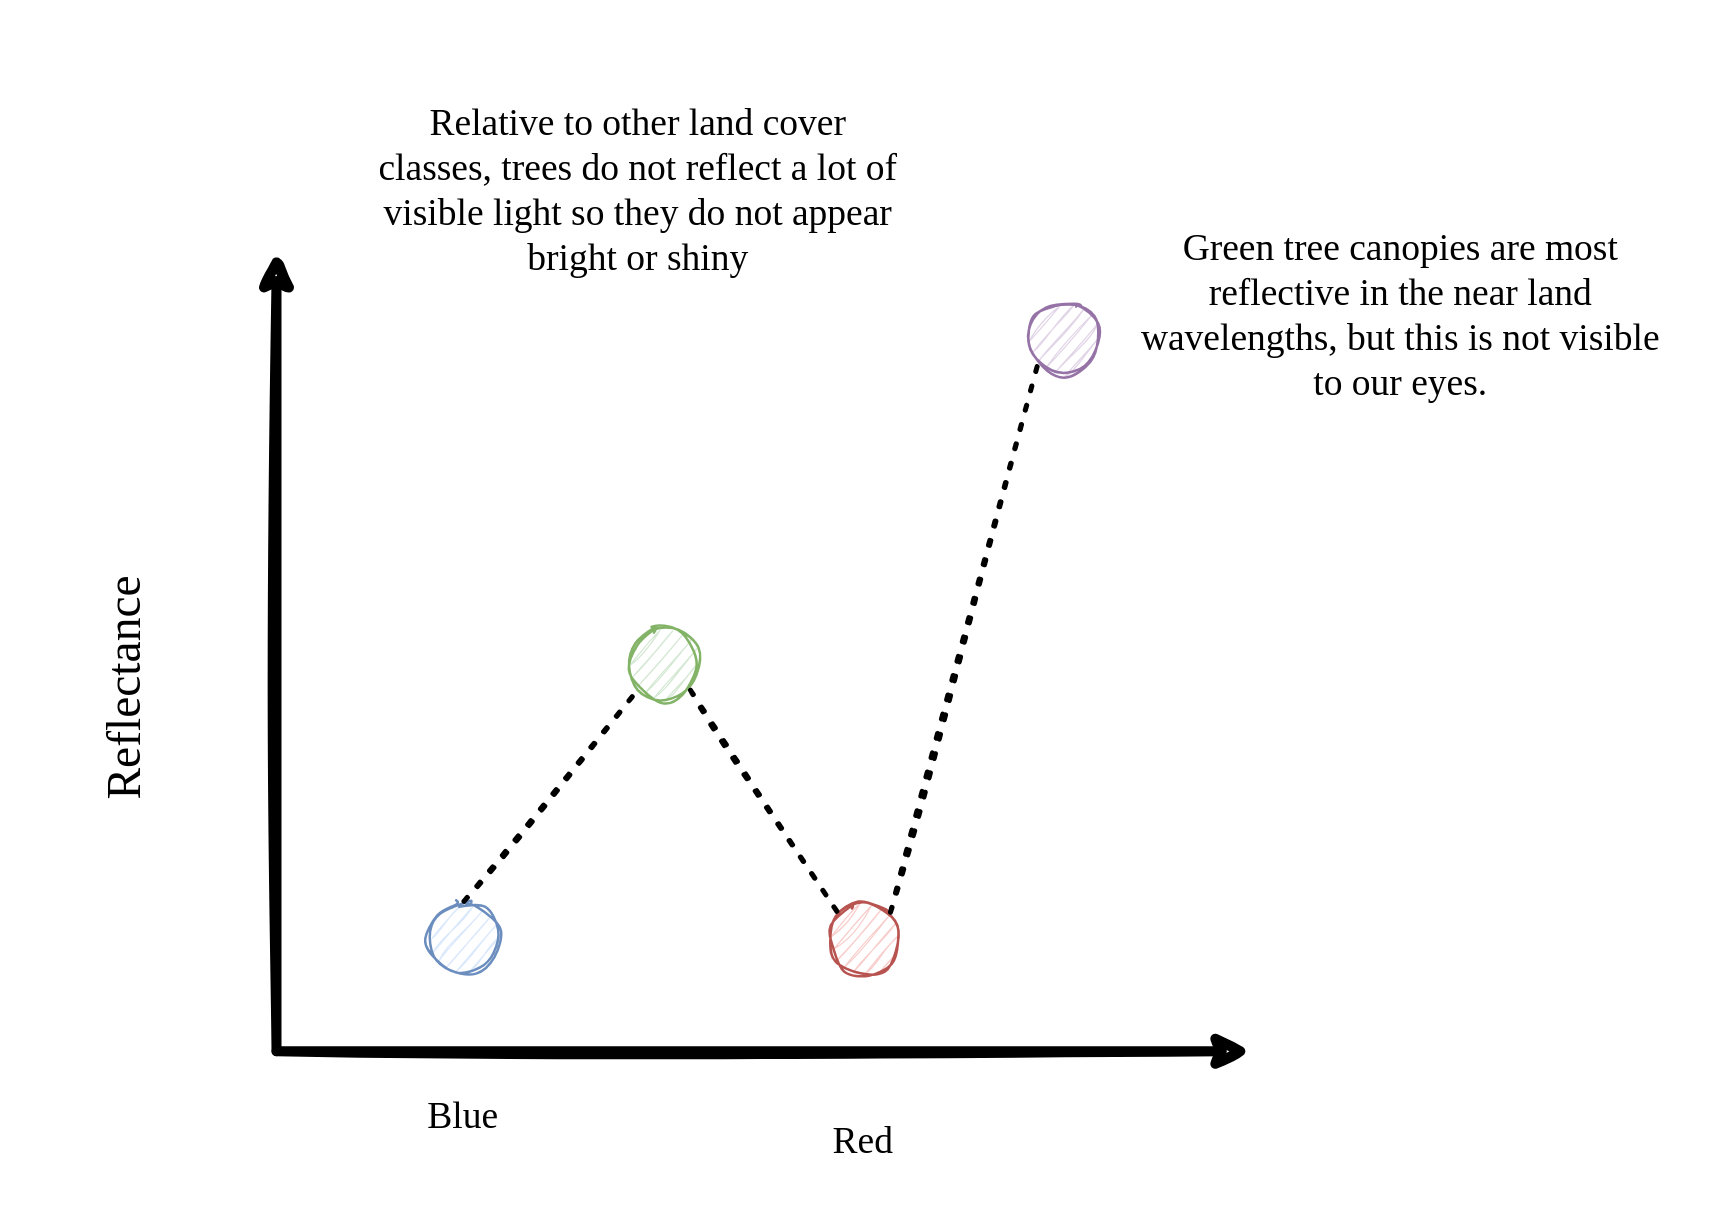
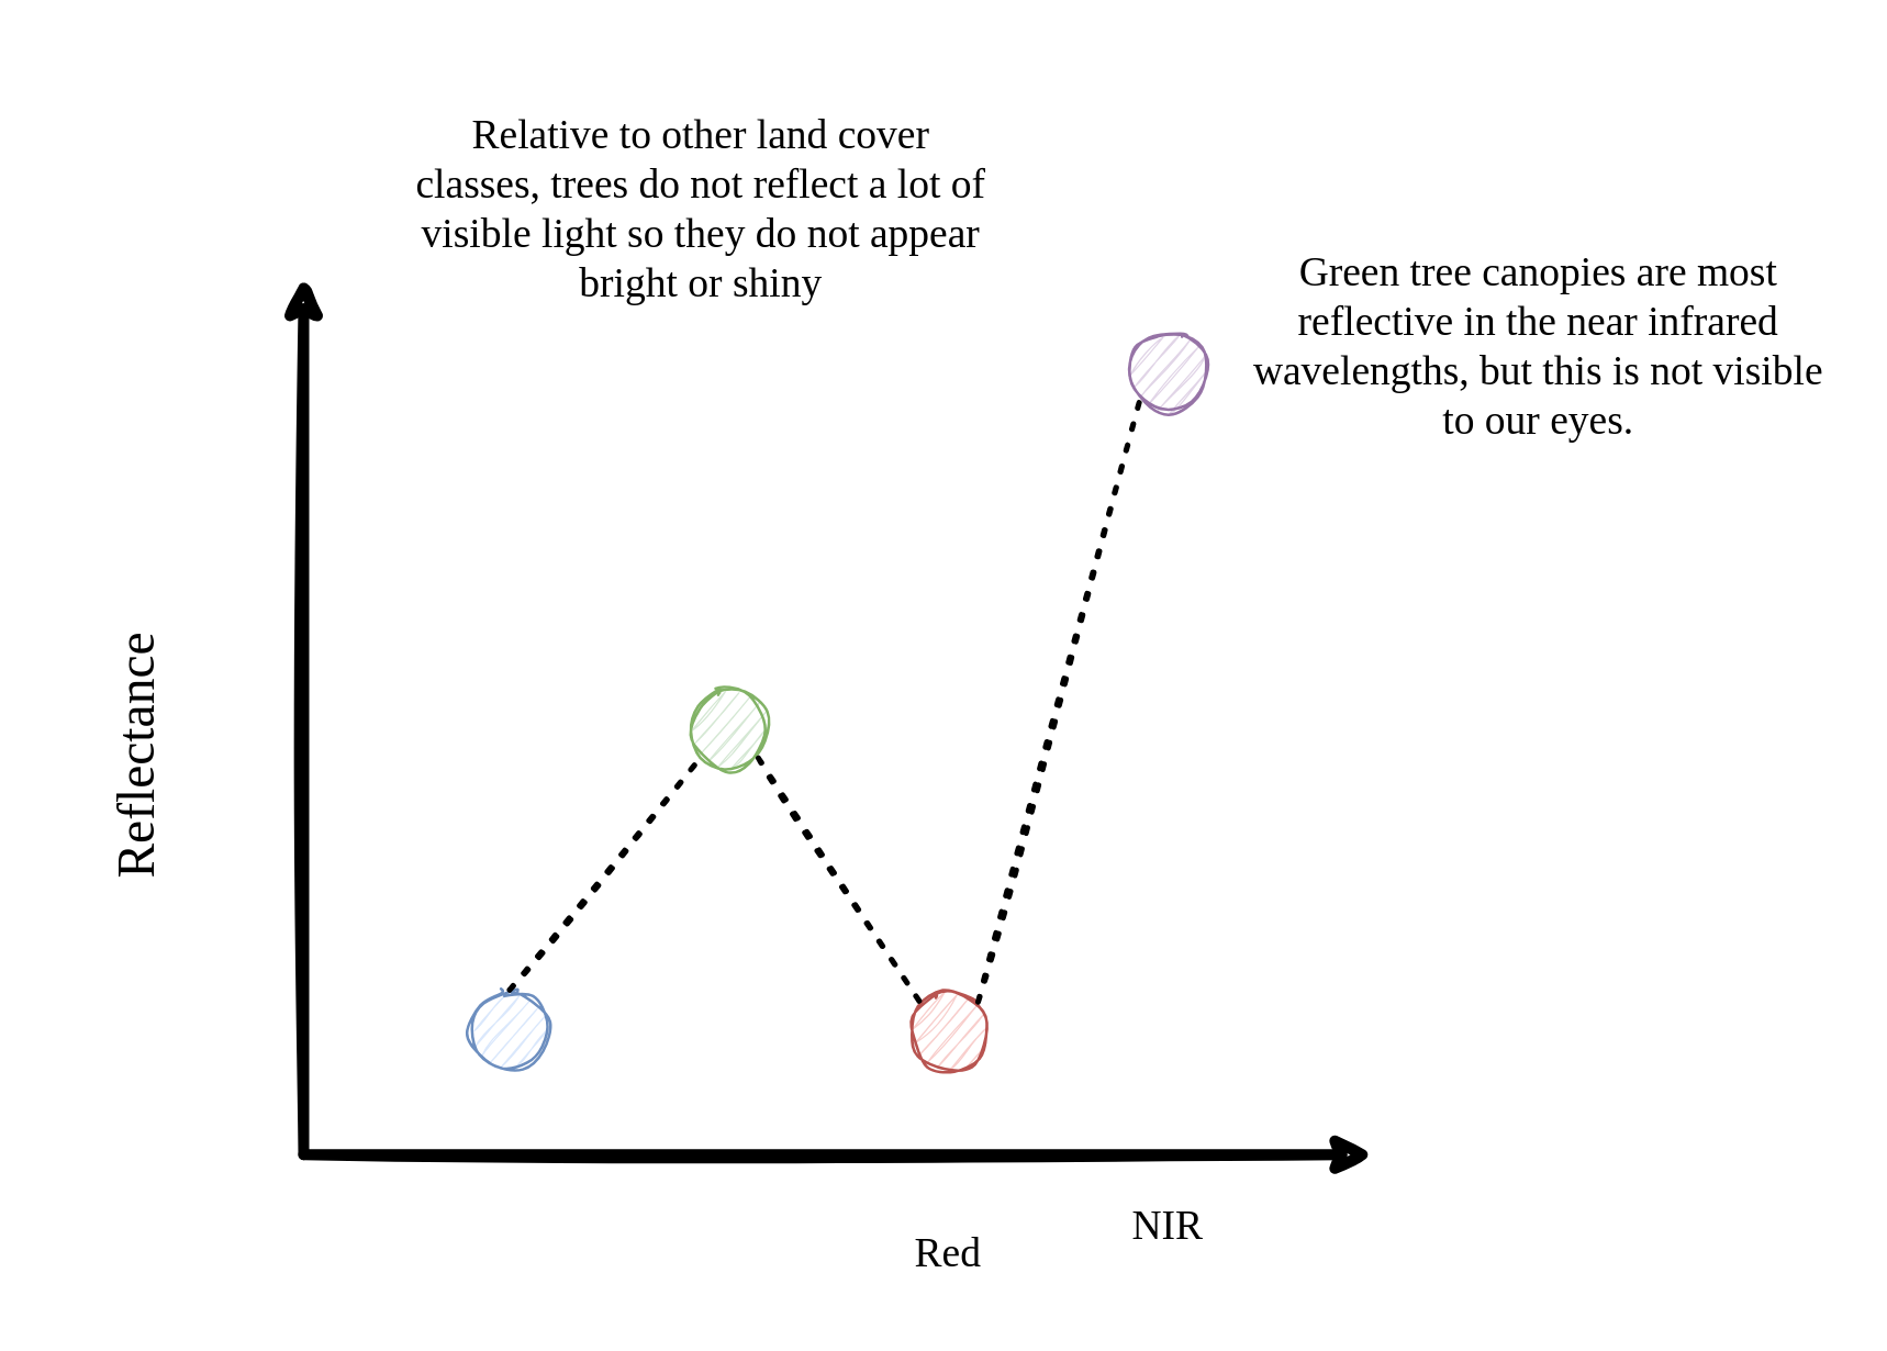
  <mxCell id="0" />
  <mxCell id="1" parent="0" />
  <mxCell id="2" value="" style="endArrow=classic;html=1;rounded=0;strokeWidth=4;sketch=1;fontFamily=Comic Sans MS;" edge="1" parent="1"><mxGeometry width="50" height="50" relative="1" as="geometry"><mxPoint x="110" y="420" as="sourcePoint" /><mxPoint x="110" y="100" as="targetPoint" /></mxGeometry></mxCell>
  <mxCell id="3" value="" style="endArrow=classic;html=1;rounded=0;strokeWidth=4;sketch=1;fontFamily=Comic Sans MS;" edge="1" parent="1"><mxGeometry width="50" height="50" relative="1" as="geometry"><mxPoint x="110" y="420" as="sourcePoint" /><mxPoint x="500" y="420" as="targetPoint" /></mxGeometry></mxCell>
  <mxCell id="4" value="" style="ellipse;whiteSpace=wrap;html=1;aspect=fixed;fillColor=#dae8fc;strokeColor=#6c8ebf;sketch=1;fontFamily=Comic Sans MS;" vertex="1" parent="1"><mxGeometry x="170" y="360" width="30" height="30" as="geometry" /></mxCell>
  <mxCell id="5" value="" style="ellipse;whiteSpace=wrap;html=1;aspect=fixed;fillColor=#d5e8d4;strokeColor=#82b366;sketch=1;fontFamily=Comic Sans MS;" vertex="1" parent="1"><mxGeometry x="250" y="250" width="30" height="30" as="geometry" /></mxCell>
  <mxCell id="6" value="" style="ellipse;whiteSpace=wrap;html=1;aspect=fixed;fillColor=#f8cecc;strokeColor=#b85450;sketch=1;fontFamily=Comic Sans MS;" vertex="1" parent="1"><mxGeometry x="330" y="360" width="30" height="30" as="geometry" /></mxCell>
  <mxCell id="7" value="" style="ellipse;whiteSpace=wrap;html=1;aspect=fixed;fillColor=#e1d5e7;strokeColor=#9673a6;sketch=1;fontFamily=Comic Sans MS;" vertex="1" parent="1"><mxGeometry x="410" y="120" width="30" height="30" as="geometry" /></mxCell>
- <mxCell id="8" value="Blue" style="text;html=1;strokeColor=none;fillColor=none;align=center;verticalAlign=middle;whiteSpace=wrap;rounded=0;fontSize=15;sketch=1;fontFamily=Comic Sans MS;" vertex="1" parent="1"><mxGeometry x="155" y="430" width="60" height="30" as="geometry" /></mxCell>
  <mxCell id="9" value="Red" style="text;html=1;strokeColor=none;fillColor=none;align=center;verticalAlign=middle;whiteSpace=wrap;rounded=0;fontSize=15;sketch=1;fontFamily=Comic Sans MS;" vertex="1" parent="1"><mxGeometry x="315" y="440" width="60" height="30" as="geometry" /></mxCell>
+ <mxCell id="10" value="NIR" style="text;html=1;strokeColor=none;fillColor=none;align=center;verticalAlign=middle;whiteSpace=wrap;rounded=0;fontSize=15;sketch=1;fontFamily=Comic Sans MS;" vertex="1" parent="1"><mxGeometry x="395" y="430" width="60" height="30" as="geometry" /></mxCell>
  <mxCell id="11" value="" style="endArrow=none;dashed=1;html=1;dashPattern=1 3;strokeWidth=2;rounded=0;sketch=1;exitX=0.5;exitY=0;exitDx=0;exitDy=0;entryX=0;entryY=1;entryDx=0;entryDy=0;fontFamily=Comic Sans MS;" edge="1" parent="1" source="4" target="5"><mxGeometry width="50" height="50" relative="1" as="geometry"><mxPoint x="380" y="310" as="sourcePoint" /><mxPoint x="430" y="260" as="targetPoint" /></mxGeometry></mxCell>
  <mxCell id="12" value="" style="endArrow=none;dashed=1;html=1;dashPattern=1 3;strokeWidth=2;rounded=0;sketch=1;exitX=1;exitY=1;exitDx=0;exitDy=0;entryX=0;entryY=0;entryDx=0;entryDy=0;fontFamily=Comic Sans MS;" edge="1" parent="1" source="5" target="6"><mxGeometry width="50" height="50" relative="1" as="geometry"><mxPoint x="380" y="310" as="sourcePoint" /><mxPoint x="430" y="260" as="targetPoint" /></mxGeometry></mxCell>
  <mxCell id="13" value="" style="endArrow=none;dashed=1;html=1;dashPattern=1 3;strokeWidth=2;rounded=0;sketch=1;exitX=1;exitY=0;exitDx=0;exitDy=0;entryX=0;entryY=1;entryDx=0;entryDy=0;fontFamily=Comic Sans MS;" edge="1" parent="1" source="6" target="7"><mxGeometry width="50" height="50" relative="1" as="geometry"><mxPoint x="380" y="310" as="sourcePoint" /><mxPoint x="430" y="260" as="targetPoint" /></mxGeometry></mxCell>
  <mxCell id="14" value="&lt;font style=&quot;font-size: 19px&quot;&gt;Reflectance&lt;/font&gt;" style="text;html=1;strokeColor=none;fillColor=none;align=center;verticalAlign=middle;whiteSpace=wrap;rounded=0;rotation=-90;sketch=1;fontFamily=Comic Sans MS;" vertex="1" parent="1"><mxGeometry x="20" y="260" width="60" height="30" as="geometry" /></mxCell>
- <mxCell id="15" value="Green tree canopies are most reflective in the near land wavelengths, but this is not visible to our eyes." style="text;html=1;strokeColor=none;fillColor=none;align=center;verticalAlign=middle;whiteSpace=wrap;rounded=0;fontSize=15;sketch=1;fontFamily=Comic Sans MS;" vertex="1" parent="1"><mxGeometry x="455" y="70" width="210" height="110" as="geometry" /></mxCell>
+ <mxCell id="15" value="Green tree canopies are most reflective in the near infrared wavelengths, but this is not visible to our eyes." style="text;html=1;strokeColor=none;fillColor=none;align=center;verticalAlign=middle;whiteSpace=wrap;rounded=0;fontSize=15;sketch=1;fontFamily=Comic Sans MS;" vertex="1" parent="1"><mxGeometry x="455" y="70" width="210" height="110" as="geometry" /></mxCell>
  <mxCell id="16" value="Relative to other land cover classes, trees do not reflect a lot of visible light so they do not appear bright or shiny" style="text;html=1;strokeColor=none;fillColor=none;align=center;verticalAlign=middle;whiteSpace=wrap;rounded=0;fontSize=15;sketch=1;fontFamily=Comic Sans MS;" vertex="1" parent="1"><mxGeometry x="150" y="20" width="210" height="110" as="geometry" /></mxCell>
